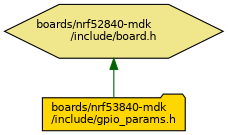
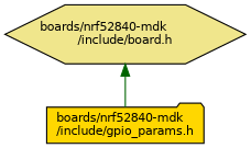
  digraph {
    node [color=black fontname=Helvetica fontsize=10 style=filled]
    n1 [fillcolor=khaki fontcolor=black height=0.2 label="boards/nrf52840-mdk\l/include/board.h" shape=hexagon width=0.4]
-   n2 [fillcolor=gold height=0.2 label="boards/nrf53840-mdk\l/include/gpio_params.h" shape=folder width=0.4]
+   n2 [fillcolor=gold height=0.2 label="boards/nrf52840-mdk\l/include/gpio_params.h" shape=folder width=0.4]
    n1 -> n2 [color=darkgreen dir=back fontname=Helvetica fontsize=10 labelfontname=Helvetica labelfontsize=10 style=solid]
  }
